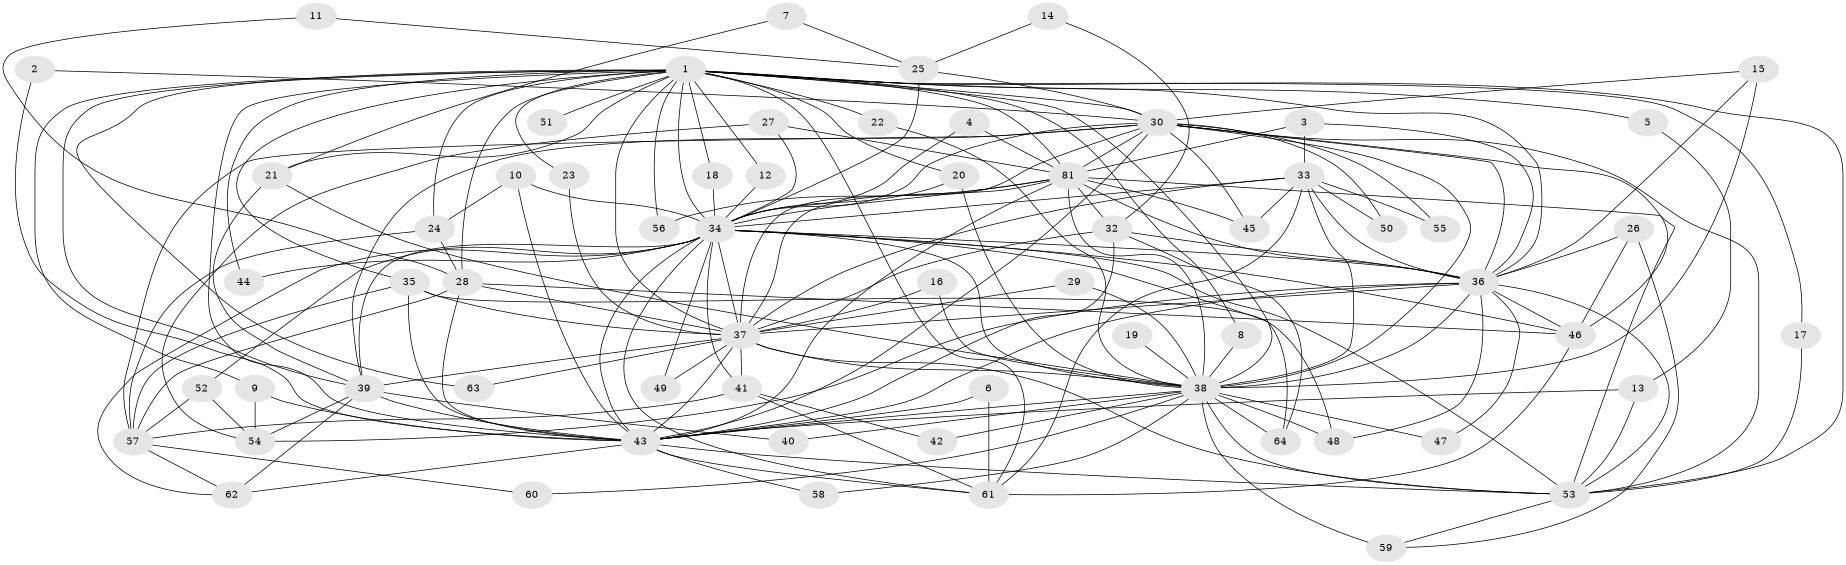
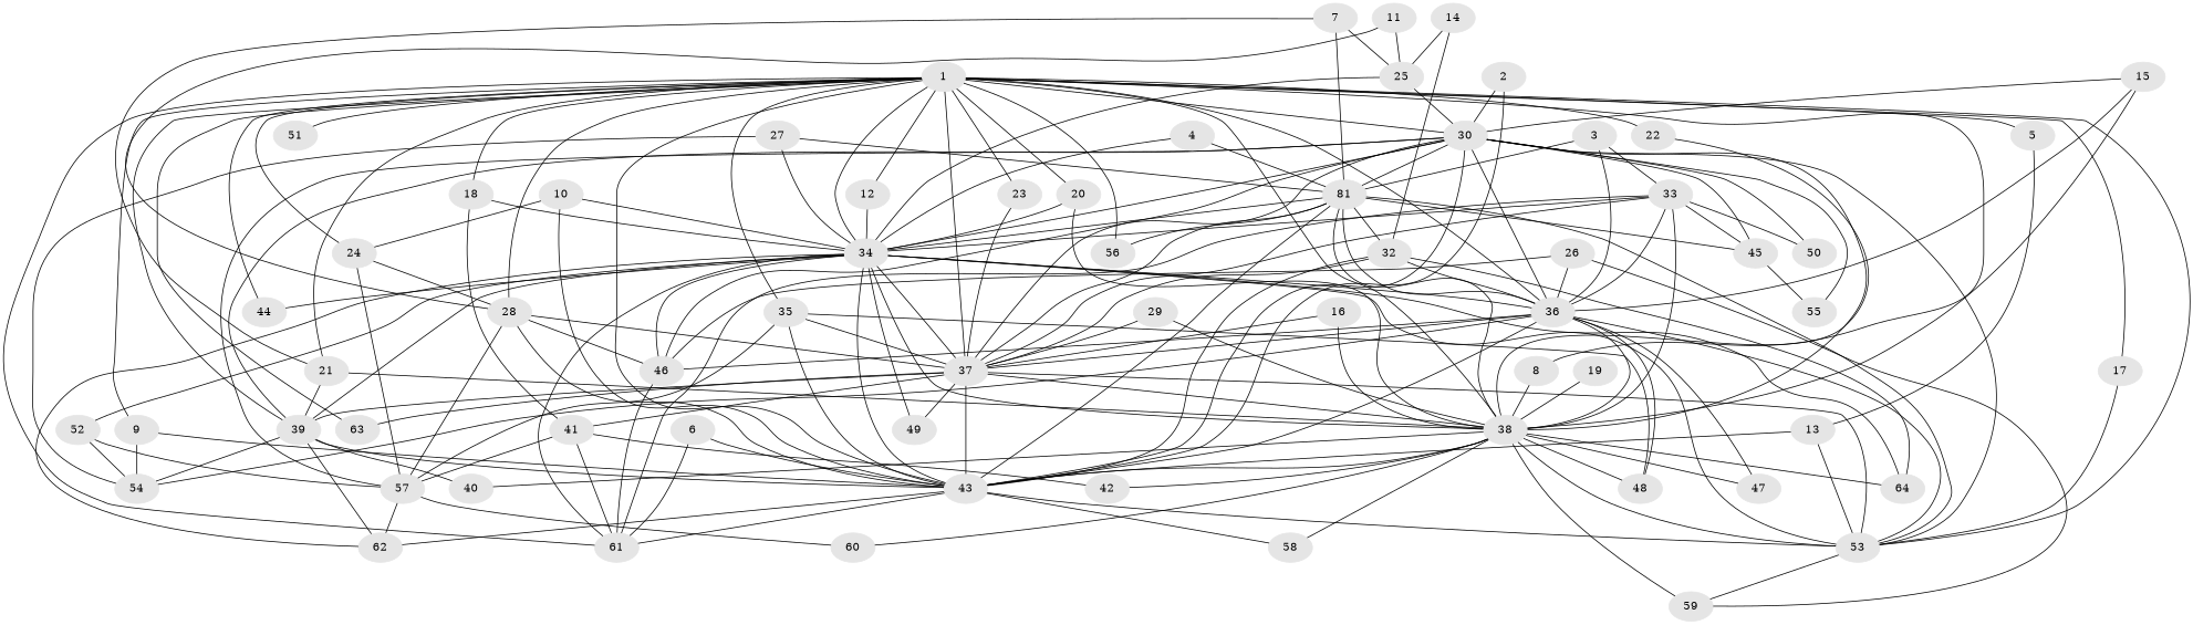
  graph {
    node [color=gray90 style=filled]
    edge [weight=1.0]
    1
    5
    8
    9
    12
    17
    18
    20
    21
    22
    23
    24
    28
    30
    n15 [label=81]
    34
    35
    36
    37
    38
    39
    43
    44
    51
    53
    56
    61
    63
    13
    54
    57
    46
    45
    50
    55
    32
    64
    41
    49
    52
    62
    48
    47
    59
    40
    42
    58
    60
    2
    3
    33
    4
    6
    7
    25
    10
    11
    14
    15
    16
    19
    26
    27
    29
    1 -- 5
    1 -- 8
    1 -- 9
    1 -- 12
    1 -- 17
    1 -- 18
    1 -- 20
    1 -- 21
    1 -- 22 [weight=2.0]
    1 -- 23
    1 -- 24
    1 -- 28
    1 -- 30 [weight=3.0]
-   1 -- n15 [weight=2.0]
+   7 -- n15 [weight=2.0]
    1 -- 34 [weight=3.0]
    1 -- 35
    1 -- 36 [weight=3.0]
    1 -- 37 [weight=4.0]
    1 -- 38 [weight=2.0]
    1 -- 39
    1 -- 43 [weight=3.0]
    1 -- 44
    1 -- 51
    1 -- 53 [weight=2.0]
    1 -- 56
    1 -- 61
    1 -- 63
    5 -- 13
    8 -- 38
    9 -- 43
    9 -- 54
    12 -- 34
    17 -- 53
    18 -- 34
    20 -- 34
    20 -- 38
    21 -- 38
    21 -- 39
    22 -- 38
    23 -- 37
    24 -- 28
    24 -- 57 [weight=2.0]
    28 -- 37
    28 -- 43
    28 -- 57
    28 -- 46 [weight=2.0]
    30 -- n15
    30 -- 34
    30 -- 36
    30 -- 37
    30 -- 38
    30 -- 39
    30 -- 43
    30 -- 53
    30 -- 57 [weight=2.0]
    30 -- 46
    30 -- 45
    30 -- 50
    30 -- 55
    n15 -- 34
    n15 -- 36
    n15 -- 37
    n15 -- 38 [weight=2.0]
    n15 -- 43 [weight=2.0]
    n15 -- 53
    n15 -- 56
    n15 -- 45
    n15 -- 32
    34 -- 36 [weight=2.0]
    34 -- 37
    34 -- 38
    34 -- 39
    34 -- 43
    34 -- 44
    34 -- 53
    34 -- 61
    34 -- 46
    34 -- 64
-   34 -- 41
+   18 -- 41
    34 -- 49
    34 -- 52
    34 -- 62
    35 -- 37
    35 -- 43 [weight=2.0]
    35 -- 57
    35 -- 48
    36 -- 37 [weight=2.0]
    36 -- 38 [weight=2.0]
    36 -- 43 [weight=3.0]
    36 -- 53
    36 -- 54
    36 -- 46
    36 -- 48
    36 -- 47
    37 -- 38
    37 -- 39
    37 -- 43
    37 -- 53 [weight=2.0]
    37 -- 63
    37 -- 41 [weight=2.0]
    37 -- 49
    38 -- 43 [weight=2.0]
    38 -- 53
    38 -- 64
    38 -- 48
    38 -- 47
    38 -- 59 [weight=2.0]
    38 -- 40
    38 -- 42
    38 -- 58
    38 -- 60
    39 -- 43 [weight=2.0]
    39 -- 54
    39 -- 62
    39 -- 40
    43 -- 53 [weight=2.0]
    43 -- 61
    43 -- 62
    43 -- 58
    53 -- 59
    13 -- 43
    13 -- 53
    57 -- 62
    57 -- 60
    46 -- 61
    32 -- 36
    32 -- 37
    32 -- 43
    32 -- 64
    41 -- 61
    41 -- 57
    41 -- 42
    52 -- 54
    52 -- 57
    2 -- 30
    2 -- 43
    3 -- n15
    3 -- 36
    3 -- 33
    33 -- 34
    33 -- 36
    33 -- 37
    33 -- 38
    33 -- 61
    33 -- 45
    33 -- 50
-   33 -- 55
+   45 -- 55
    4 -- n15
    4 -- 34
    6 -- 43
    6 -- 61
    7 -- 21
    7 -- 25
    25 -- 30
    25 -- 34 [weight=2.0]
    10 -- 24
    10 -- 34
    10 -- 43
    11 -- 28
    11 -- 25
    14 -- 32
    14 -- 25
    15 -- 30
    15 -- 36
    15 -- 38
    16 -- 37
    16 -- 38
    19 -- 38
    26 -- 36 [weight=2.0]
    26 -- 46
    26 -- 59
    27 -- n15
    27 -- 34
    27 -- 54
    29 -- 37
    29 -- 38
  }
